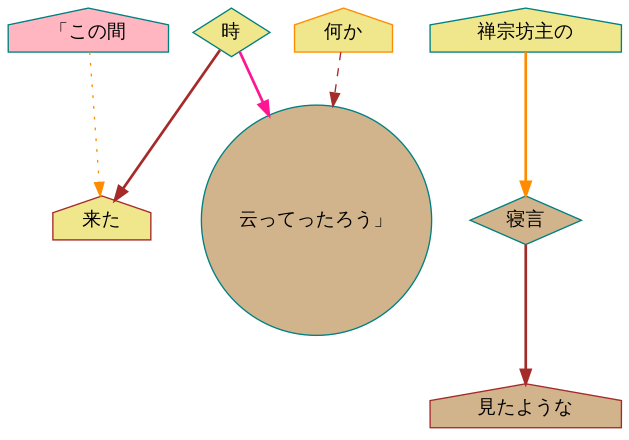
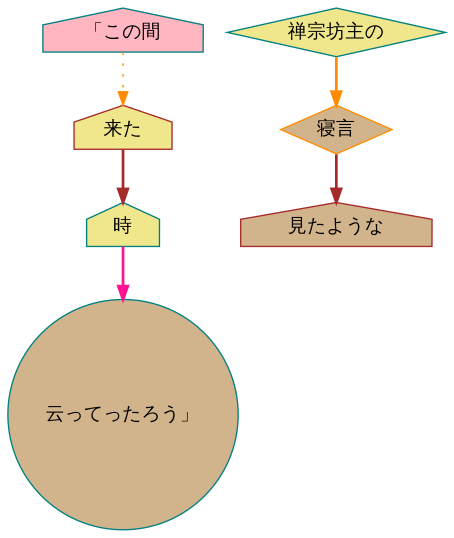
  digraph {
    node [color=teal fillcolor=khaki shape=house style=filled]
    edge [color=brown style=bold]
    n1 [fillcolor=lightpink label="「この間"]
    n2 [color=brown label="来た"]
-   n3 [label="時" shape=diamond]
+   n3 [label="時"]
    n4 [fillcolor=tan label="云ってったろう」" shape=circle]
-   n5 [label="禅宗坊主の"]
-   n6 [fillcolor=tan label="寝言" shape=diamond]
+   n5 [label="禅宗坊主の" shape=diamond]
+   n6 [color=darkorange fillcolor=tan label="寝言" shape=diamond]
    n7 [color=brown fillcolor=tan label="見たような"]
-   n8 [color=darkorange label="何か"]
    n1 -> n2 [color=darkorange style=dotted]
-   n3 -> n2
+   n2 -> n3
    n3 -> n4 [color=deeppink]
    n5 -> n6 [color=darkorange]
    n6 -> n7
-   n8 -> n4 [style=dashed]
  }
